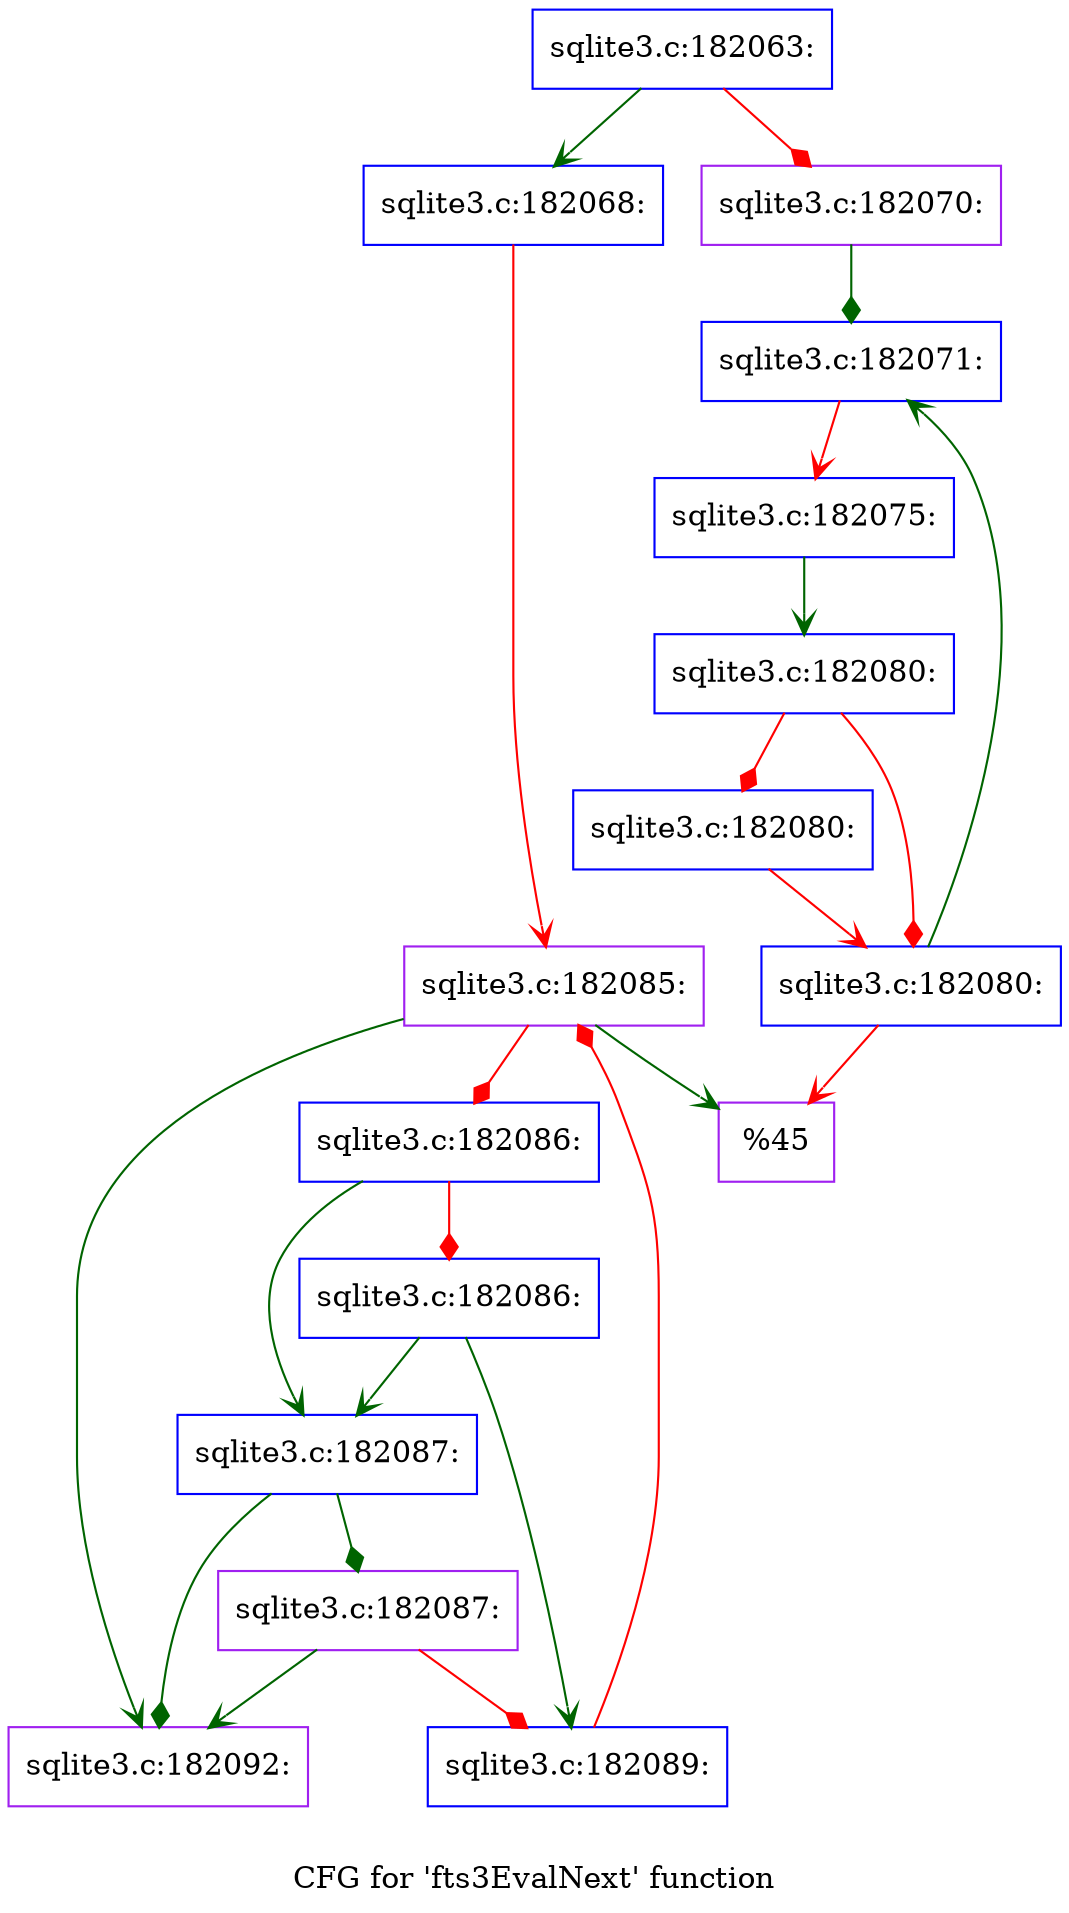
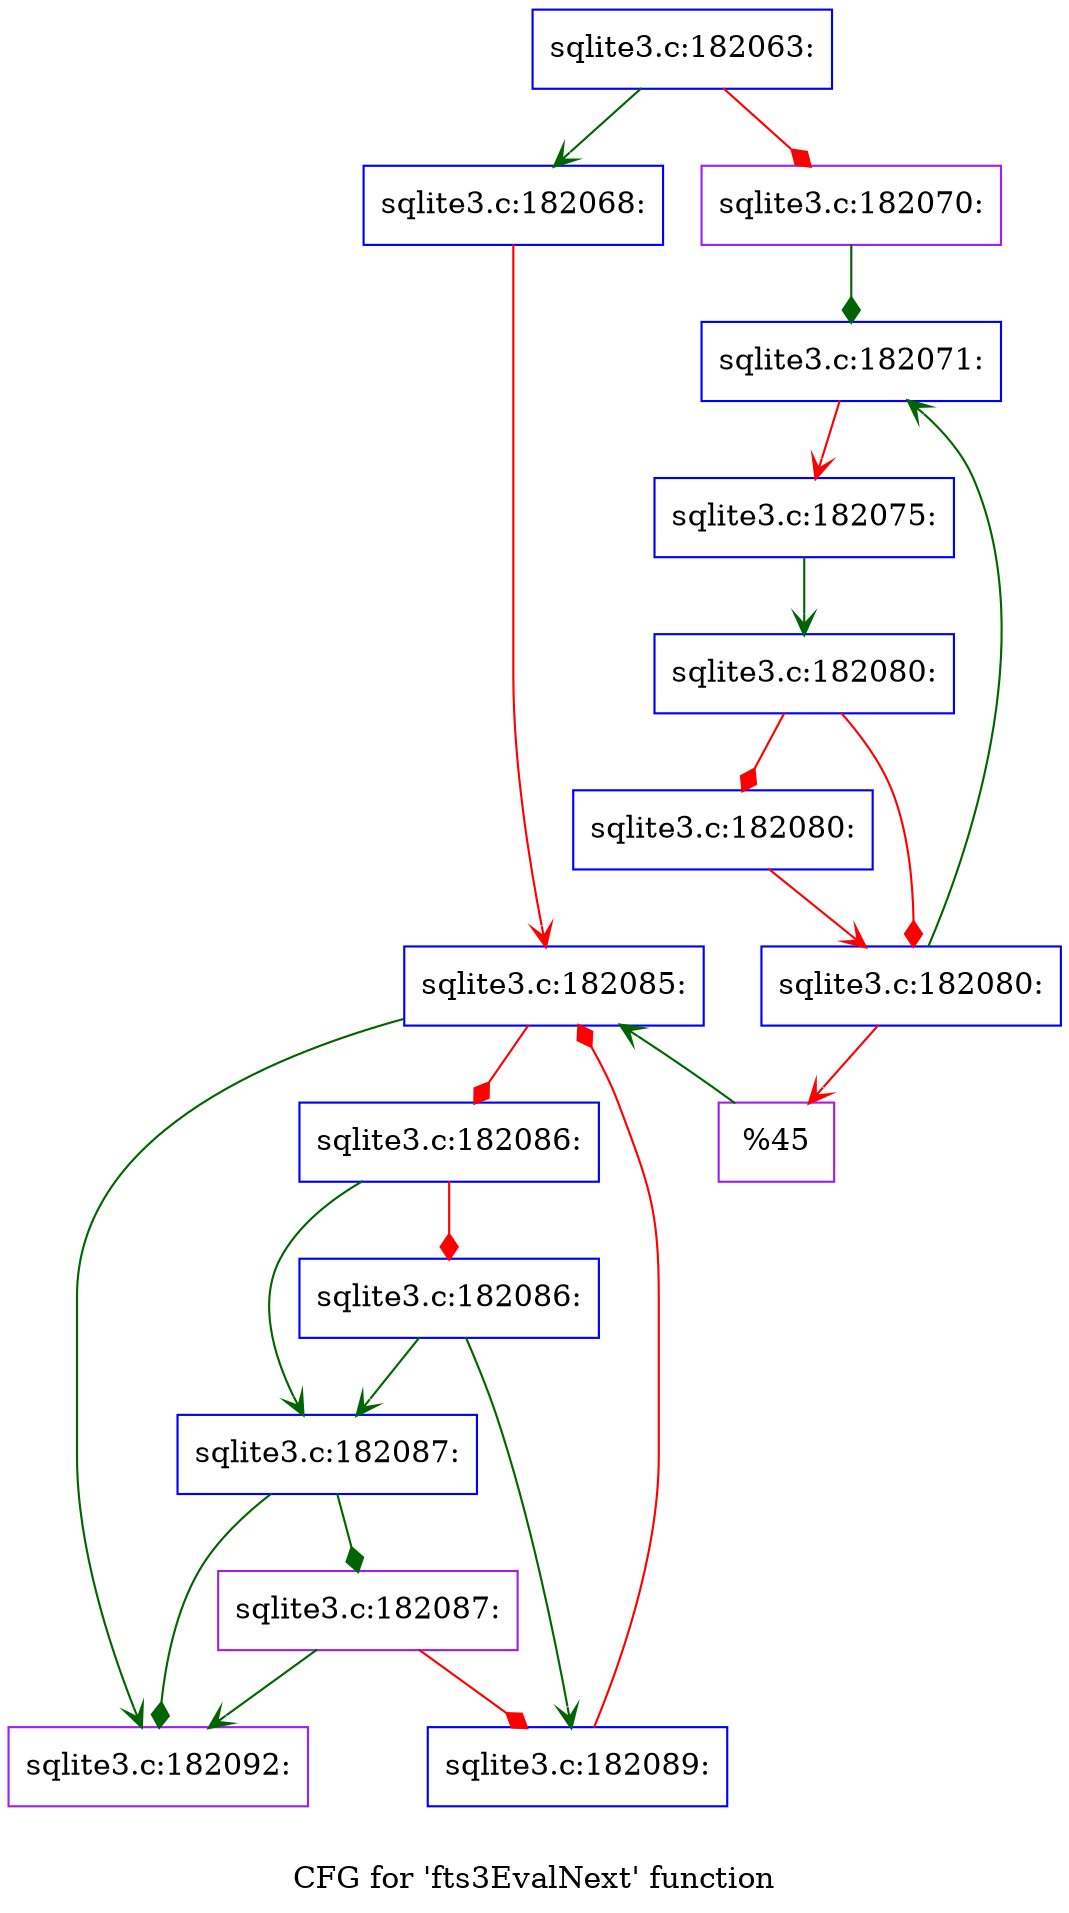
  digraph {
    label="CFG for 'fts3EvalNext' function"
    node [color=blue shape=record]
    edge [arrowhead=vee color=darkgreen]
    n1 [label="{sqlite3.c:182063:}"]
    n2 [label="{sqlite3.c:182068:}"]
    n3 [color=purple label="{sqlite3.c:182070:}"]
-   n4 [color=purple label="{sqlite3.c:182085:}"]
+   n4 [label="{sqlite3.c:182085:}"]
    n5 [label="{sqlite3.c:182071:}"]
    n6 [label="{sqlite3.c:182086:}"]
    n7 [color=purple label="{sqlite3.c:182092:}"]
    n8 [label="{sqlite3.c:182075:}"]
    n9 [label="{sqlite3.c:182086:}"]
    n10 [label="{sqlite3.c:182087:}"]
    n11 [label="{sqlite3.c:182080:}"]
    n12 [label="{sqlite3.c:182080:}"]
    n13 [label="{sqlite3.c:182080:}"]
    n14 [color=purple label="{%45}"]
    n15 [label="{sqlite3.c:182089:}"]
    n16 [color=purple label="{sqlite3.c:182087:}"]
    n1 -> n2
    n1 -> n3 [arrowhead=diamond color=red]
    n2 -> n4 [color=red]
    n3 -> n5 [arrowhead=diamond]
    n4 -> n6 [arrowhead=diamond color=red]
    n4 -> n7
    n5 -> n8 [color=red]
    n6 -> n9 [arrowhead=diamond color=red]
    n6 -> n10
    n8 -> n11
    n9 -> n10
    n9 -> n15
    n10 -> n7 [arrowhead=diamond]
    n10 -> n16 [arrowhead=diamond]
    n11 -> n12 [arrowhead=diamond color=red]
    n11 -> n13 [arrowhead=diamond color=red]
    n12 -> n13 [color=red]
    n13 -> n5
    n13 -> n14 [color=red]
-   n4 -> n14
+   n14 -> n4
    n15 -> n4 [arrowhead=diamond color=red]
    n16 -> n7
    n16 -> n15 [arrowhead=diamond color=red]
  }
